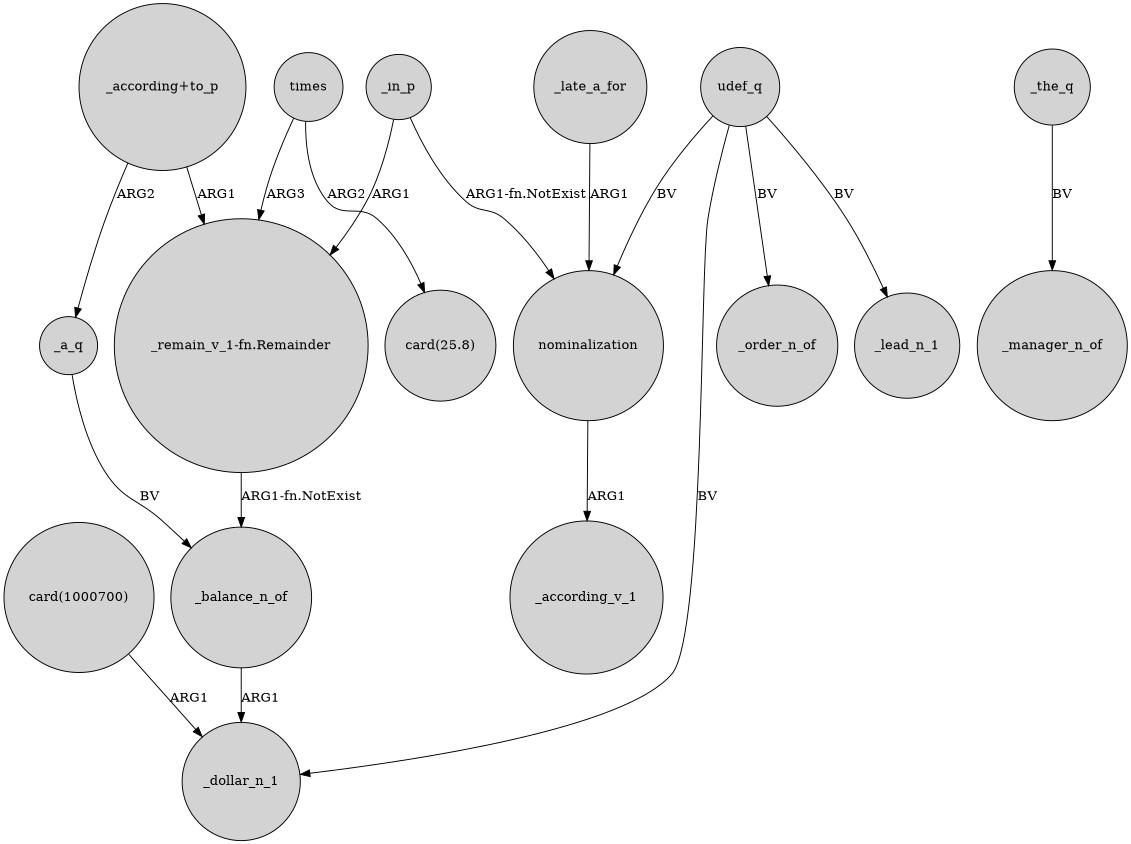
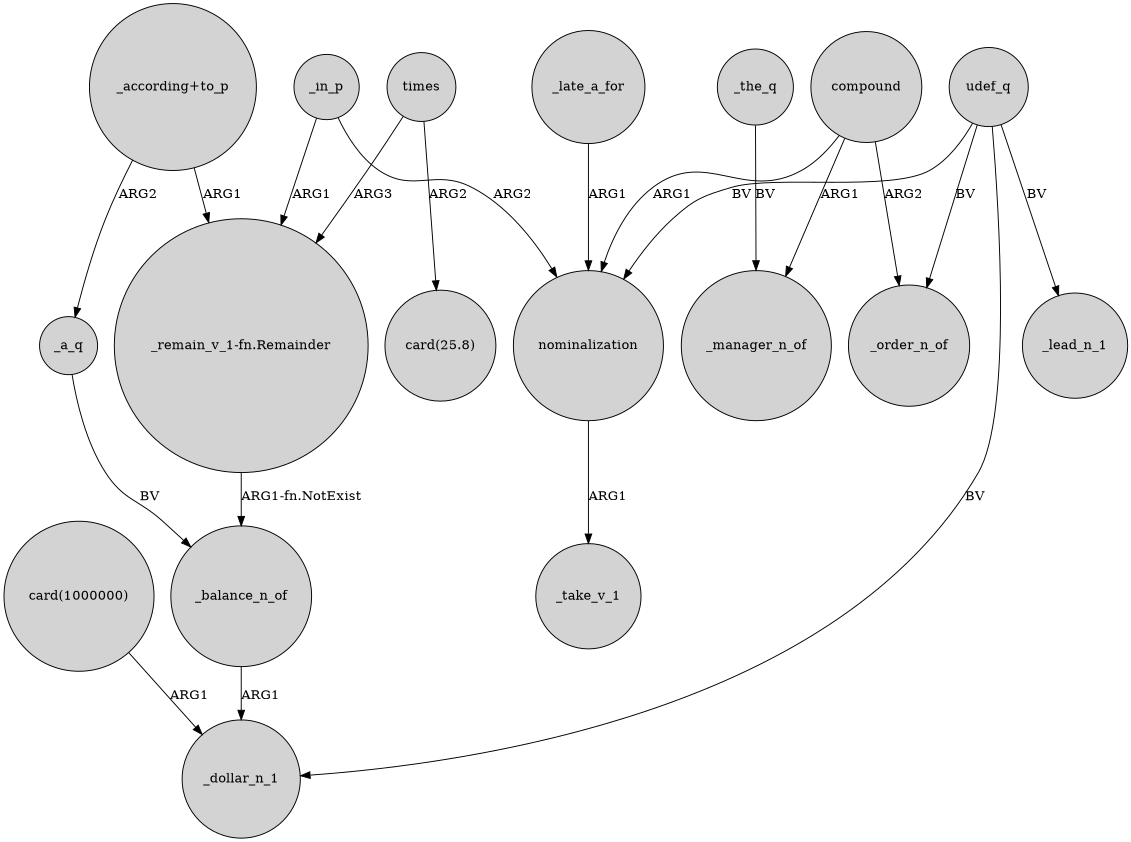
  digraph {
    node [shape=circle style=filled]
-   "card(1000000)" [label="card(1000700)"]
+   "card(1000000)"
    _dollar_n_1
    "_remain_v_1-fn.Remainder"
    _balance_n_of
    "_according+to_p"
    _a_q
    _the_q
    _manager_n_of
+   compound
    _order_n_of
    nominalization
-   _take_v_1 [label=_according_v_1]
+   _take_v_1
    udef_q
    _lead_n_1
    _in_p
    times
    "card(25.8)"
    _late_a_for
    "card(1000000)" -> _dollar_n_1 [label=ARG1]
    "_remain_v_1-fn.Remainder" -> _balance_n_of [label="ARG1-fn.NotExist"]
    _balance_n_of -> _dollar_n_1 [label=ARG1]
    "_according+to_p" -> "_remain_v_1-fn.Remainder" [label=ARG1]
    "_according+to_p" -> _a_q [label=ARG2]
    _a_q -> _balance_n_of [label=BV]
    _the_q -> _manager_n_of [label=BV]
+   compound -> _manager_n_of [label=ARG1]
+   compound -> _order_n_of [label=ARG2]
+   compound -> nominalization [label=ARG1]
    nominalization -> _take_v_1 [label=ARG1]
    udef_q -> _dollar_n_1 [label=BV]
    udef_q -> _order_n_of [label=BV]
    udef_q -> nominalization [label=BV]
    udef_q -> _lead_n_1 [label=BV]
    _in_p -> "_remain_v_1-fn.Remainder" [label=ARG1]
-   _in_p -> nominalization [label="ARG1-fn.NotExist"]
+   _in_p -> nominalization [label=ARG2]
    times -> "_remain_v_1-fn.Remainder" [label=ARG3]
    times -> "card(25.8)" [label=ARG2]
    _late_a_for -> nominalization [label=ARG1]
  }
